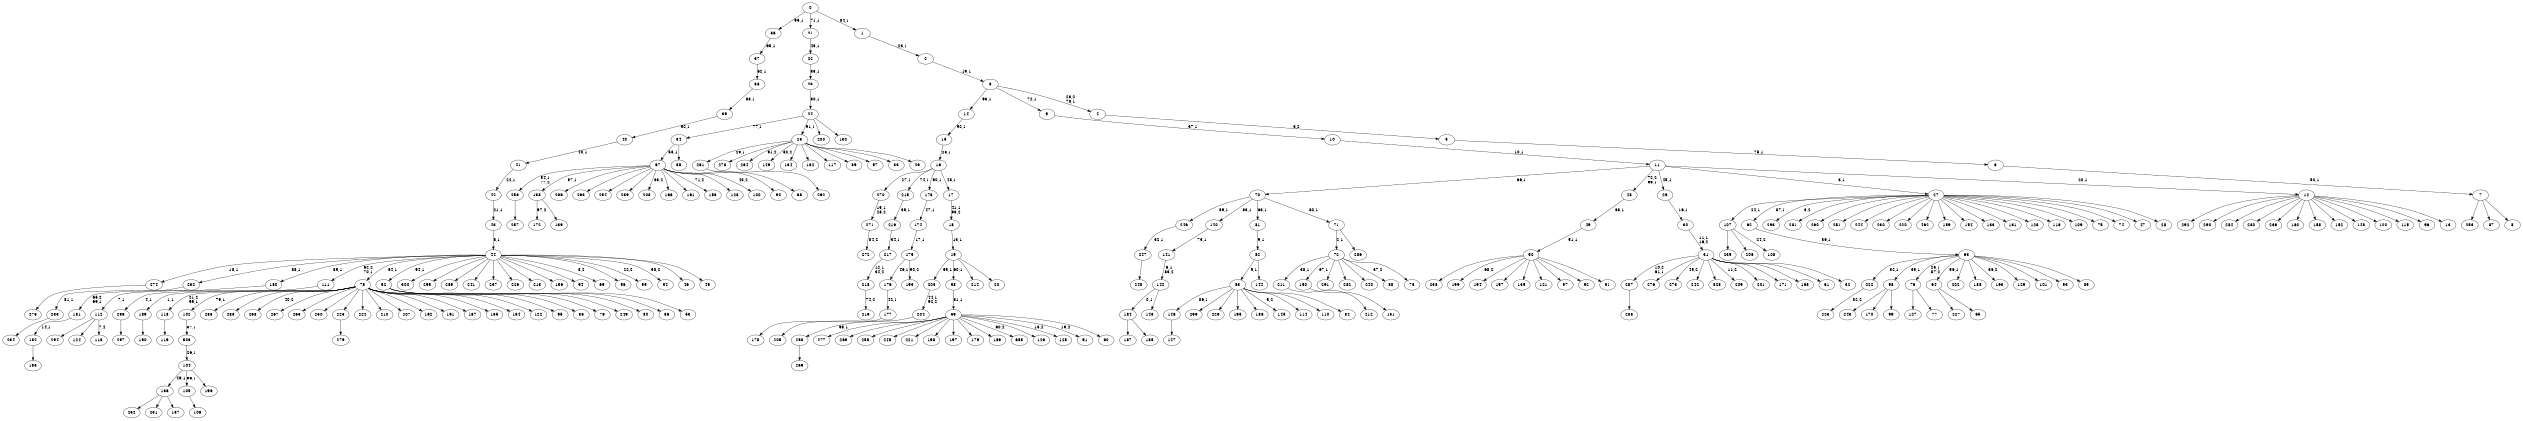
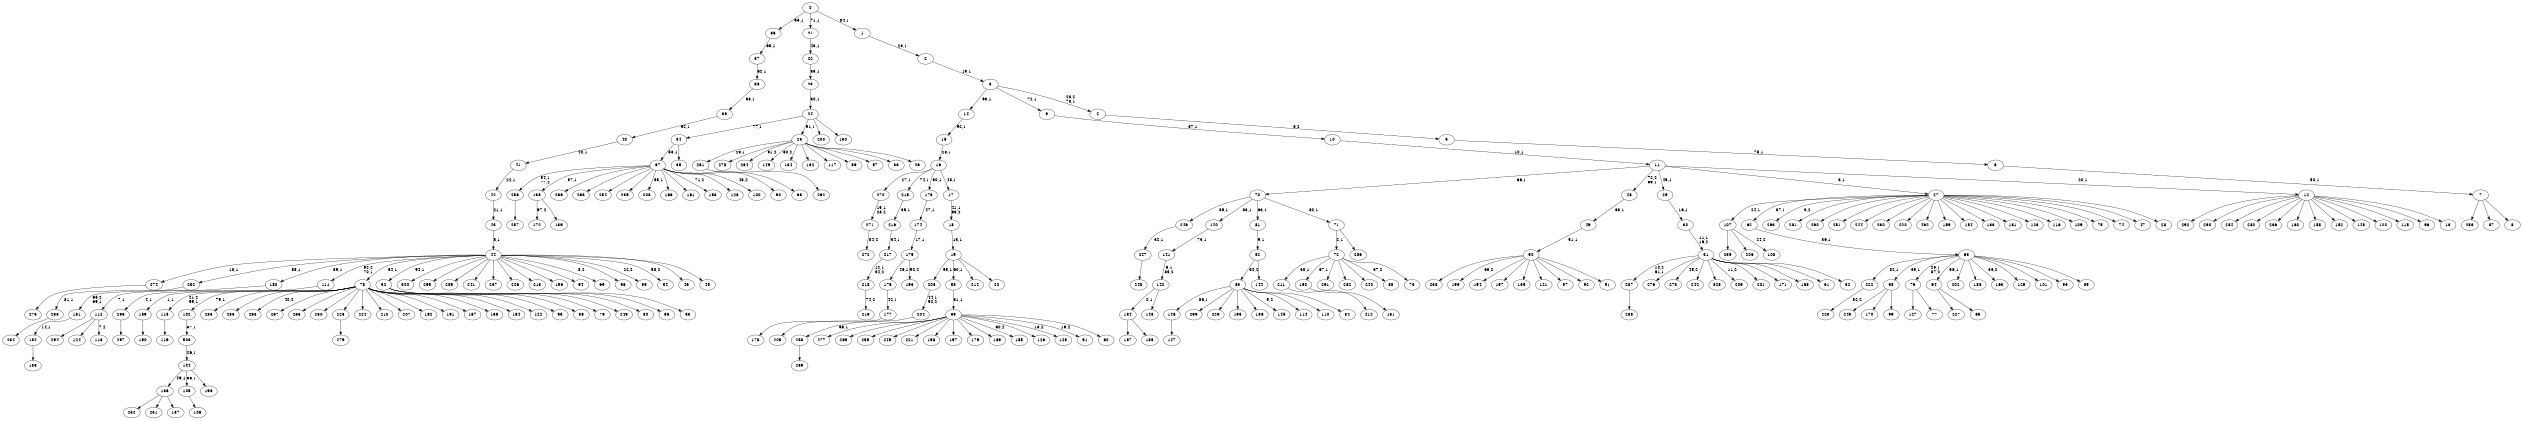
  digraph {
    296
    297
    287
    288
    274
    275
    271
    272
    270
    261
    262
    258
    259
    256
    257
    247
    248
    246
    233
    234
    232
    222
    223
    218
    219
    217
    216
    215
    211
    212
    204
    205
    203
    189
    190
    184
    187
    185
    182
    183
    181
    180
    177
    178
    176
    175
    193
    174
    173
    150
    151
    146
    147
    142
    143
    141
    140
    138
    172
    139
    136
    252
    231
    137
    118
    119
    112
    294
    124
    113
    111
    107
    235
    206
    108
    105
    106
    104
    196
    n80 [label=503]
    102
    98
    243
    170
    99
    83
    299
    229
    195
    186
    145
    114
    110
    84
    82
    144
    81
    78
    285
    283
    268
    267
    265
    250
    225
    224
    210
    207
    192
    191
    167
    165
    164
    122
    95
    86
    79
    279
    76
    127
    77
    72
    291
    282
    240
    88
    73
    71
    286
    70
    67
    266
    263
    254
    239
    208
    166
    161
    153
    128
    100
    90
    68
    64
    227
    65
    63
    202
    188
    163
    129
    101
    93
    85
    62
    59
    277
    269
    255
    245
    221
    198
    197
    179
    169
-   155 [label=655]
+   155
    126
    125
    91
    60
    58
    52
    249
    80
    66
    53
    50
    238
    199
    194
    157
    135
    121
    97
    92
    51
    49
    48
    44
    300
    295
    289
    241
    237
    226
    213
    156
    94
    69
    56
    55
    54
    46
    45
    43
    42
    41
    40
    39
    38
    37
    36
    34
    35
    31
    276
    273
    242
    n219 [label=828]
    209
    201
    171
    168
    61
    32
    30
    29
    27
    293
    281
    260
    251
    244
    230
    220
    n236 [label=462]
    159
    154
    133
    131
    123
    116
    109
    75
    74
    47
    28
    25
    278
    264
    149
    134
    132
    117
    89
    57
    33
    26
    24
    200
    130
    23
    22
    21
    19
    214
    20
    18
    17
    16
    15
    14
    12
    292
    290
    284
    280
    236
    160
    158
    152
    148
    120
    115
    96
    13
    11
    10
    9
    7
    253
    87
    8
    6
    5
    4
    3
    2
    1
    0
    296 -> 297
    287 -> 288
    274 -> 275
    271 -> 272 [label="84,2"]
    270 -> 271 [label="15,1\n28,2"]
    261 -> 262
    258 -> 259
    256 -> 257
    247 -> 248
    246 -> 247 [label="32,1"]
    233 -> 234
    232 -> 233 [label="81,1"]
    222 -> 223 [label="82,2"]
    218 -> 219 [label="74,2"]
    217 -> 218 [label="12,1\n34,2"]
    216 -> 217 [label="34,1"]
    215 -> 216 [label="35,1"]
    211 -> 212
    204 -> 205
    203 -> 204 [label="44,1\n92,2"]
    189 -> 190
    184 -> 187
    184 -> 185
    182 -> 183
    181 -> 182 [label="14,1"]
    180 -> 181 [label="65,2\n69,1"]
    177 -> 178
    176 -> 177 [label="42,1"]
    175 -> 176 [label="46,1"]
    175 -> 193 [label="90,2"]
    174 -> 175 [label="17,1"]
    173 -> 174 [label="47,1"]
    150 -> 151
    146 -> 147
    142 -> 184 [label="0,1"]
    142 -> 143
    141 -> 142 [label="6,1\n83,2"]
    140 -> 141 [label="73,1"]
    138 -> 172 [label="97,2"]
    138 -> 139
    136 -> 252
    136 -> 231
    136 -> 137
    118 -> 119
    112 -> 294
    112 -> 124
    112 -> 113 [label="7,2"]
    111 -> 112 [label="7,1"]
    107 -> 235
    107 -> 206
    107 -> 108 [label="24,2"]
    105 -> 106
    104 -> 136 [label="49,1"]
    104 -> 105 [label="96,1"]
    104 -> 196
    n80 -> 104 [label="26,1"]
    102 -> n80 [label="57,1"]
    98 -> 243
    98 -> 170
    98 -> 99
    83 -> 146 [label="86,1"]
    83 -> 299
    83 -> 229
    83 -> 195
    83 -> 186
    83 -> 145 [label="5,2"]
    83 -> 114
    83 -> 110
    83 -> 84
-   82 -> 83 [label="5,1"]
+   82 -> 83 [label="30,2"]
    82 -> 144
    81 -> 82 [label="9,1"]
    78 -> 296 [label="4,1"]
    78 -> 189 [label="1,1"]
    78 -> 118 [label="21,2\n59,1"]
    78 -> 102 [label="79,1"]
    78 -> 285
    78 -> 283
    78 -> 268 [label="40,2"]
    78 -> 267
    78 -> 265
    78 -> 250
    78 -> 225
    78 -> 224
    78 -> 210
    78 -> 207
    78 -> 192
    78 -> 191
    78 -> 167
    78 -> 165
    78 -> 164
    78 -> 122
    78 -> 95
    78 -> 86
    78 -> 79
    225 -> 279
    76 -> 127
    76 -> 77
    72 -> 211 [label="38,1"]
    72 -> 150 [label="67,1"]
    72 -> 291
    72 -> 282
    72 -> 240
    72 -> 88 [label="37,2"]
    72 -> 73
    71 -> 72 [label="2,1"]
    71 -> 286
    70 -> 246 [label="89,1"]
    70 -> 140 [label="83,1"]
    70 -> 81 [label="63,1"]
    70 -> 71 [label="80,1"]
    67 -> 256 [label="54,1\n77,2"]
    67 -> 138 [label="97,1"]
    67 -> 266
    67 -> 263
    67 -> 254
    67 -> 239
-   67 -> 208 [label="33,2"]
+   67 -> 208 [label="55,1"]
    67 -> 166
    67 -> 161
    67 -> 153 [label="71,2"]
    67 -> 128
    67 -> 100 [label="43,2"]
    67 -> 90
    67 -> 68
    64 -> 227
    64 -> 65
    63 -> 222 [label="82,1"]
    63 -> 98 [label="39,1"]
    63 -> 76 [label="25,1\n87,2"]
    63 -> 64 [label="56,1"]
    63 -> 202
    63 -> 188
    63 -> 163 [label="36,2"]
    63 -> 129
    63 -> 101
    63 -> 93
    63 -> 85
    62 -> 63 [label="36,1"]
    59 -> 258 [label="98,1"]
    59 -> 277
    59 -> 269
    59 -> 255
    59 -> 245
    59 -> 221
    59 -> 198
    59 -> 197
    59 -> 179
    59 -> 169
    59 -> 155 [label="60,2"]
    59 -> 126
    59 -> 125 [label="13,2"]
    59 -> 91 [label="19,2"]
    59 -> 60
    58 -> 59 [label="31,1"]
    52 -> 249
    52 -> 80
    52 -> 66
    52 -> 53
    50 -> 238
    50 -> 199 [label="68,2"]
    50 -> 194
    50 -> 157
    50 -> 135
    50 -> 121
    50 -> 97
    50 -> 92
    50 -> 51
    49 -> 50 [label="51,1"]
    48 -> 49 [label="68,1"]
    44 -> 274 [label="18,1"]
    44 -> 232 [label="88,1"]
    44 -> 180 [label="85,1"]
    44 -> 111 [label="62,2\n70,1"]
    44 -> 78 [label="64,1"]
    44 -> 52 [label="94,1"]
    44 -> 300
    44 -> 295
    44 -> 289
    44 -> 241
    44 -> 237
    44 -> 226
    44 -> 213
    44 -> 156
    44 -> 94
    44 -> 69 [label="8,2"]
    44 -> 56
    44 -> 55 [label="22,2"]
    44 -> 54 [label="58,2"]
    44 -> 46
    44 -> 45
    43 -> 44 [label="8,1"]
    42 -> 43 [label="21,1"]
    41 -> 42 [label="22,1"]
    40 -> 41 [label="40,1"]
    39 -> 40 [label="52,1"]
    38 -> 39 [label="58,1"]
    37 -> 38 [label="62,1"]
    36 -> 37 [label="65,1"]
    34 -> 67 [label="53,1"]
    34 -> 35
    31 -> 287 [label="10,2\n61,1"]
    31 -> 276
    31 -> 273 [label="45,2"]
    31 -> 242
    31 -> n219
    31 -> 209 [label="11,2"]
    31 -> 201
    31 -> 171
    31 -> 168
    31 -> 61
    31 -> 32
    30 -> 31 [label="11,1\n16,2"]
    29 -> 30 [label="16,1"]
    27 -> 107 [label="24,1"]
    27 -> 62 [label="87,1"]
    27 -> 293 [label="3,2"]
    27 -> 281
    27 -> 260
    27 -> 251
    27 -> 244
    27 -> 230
    27 -> 220
    27 -> n236
    27 -> 159
    27 -> 154
    27 -> 133
    27 -> 131
    27 -> 123
    27 -> 116
    27 -> 109
    27 -> 75
    27 -> 74
    27 -> 47
    27 -> 28
    25 -> 261 [label="29,1"]
    25 -> 278
    25 -> 264 [label="91,2"]
    25 -> 149 [label="30,2"]
    25 -> 134
    25 -> 132
    25 -> 117
    25 -> 89
    25 -> 57
    25 -> 33
    25 -> 26
    24 -> 34 [label="77,1"]
    24 -> 25 [label="91,1"]
    24 -> 200
    24 -> 130
    23 -> 24 [label="30,1"]
    22 -> 23 [label="33,1"]
    21 -> 22 [label="43,1"]
    19 -> 203 [label="55,1"]
    19 -> 58 [label="60,1"]
    19 -> 214
    19 -> 20
    18 -> 19 [label="13,1"]
    17 -> 18 [label="41,1\n93,2"]
    16 -> 270 [label="27,1"]
    16 -> 215 [label="74,1"]
    16 -> 173 [label="90,1"]
    16 -> 17 [label="48,1"]
    15 -> 16 [label="28,1"]
    14 -> 15 [label="92,1"]
    12 -> 292
    12 -> 290
    12 -> 284
    12 -> 280
    12 -> 236
    12 -> 160
    12 -> 158
    12 -> 152
    12 -> 148
    12 -> 120
    12 -> 115
    12 -> 96
    12 -> 13
    11 -> 70 [label="66,1"]
    11 -> 48 [label="72,2\n99,1"]
    11 -> 29 [label="45,1"]
    11 -> 27 [label="3,1"]
    11 -> 12 [label="20,1"]
    10 -> 11 [label="10,1"]
    9 -> 10 [label="37,1"]
    7 -> 253
    7 -> 87
    7 -> 8
    6 -> 7 [label="50,1"]
    5 -> 6 [label="75,1"]
    4 -> 5 [label="3,2"]
    3 -> 14 [label="93,1"]
    3 -> 9 [label="72,1"]
    3 -> 4 [label="23,2\n78,1"]
    2 -> 3 [label="19,1"]
    1 -> 2 [label="23,1"]
    0 -> 36 [label="95,1"]
    0 -> 21 [label="71,1"]
    0 -> 1 [label="84,1"]
  }
